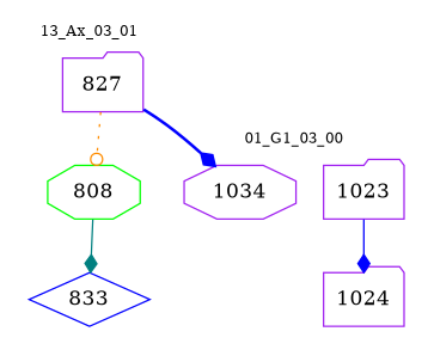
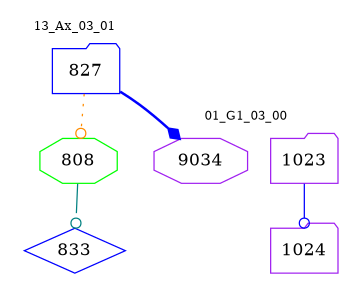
  digraph {
    node [color=purple shape=folder]
    edge [arrowhead=odot color=blue style=solid]
-   n1 [label=827]
+   n1 [color=blue label=827]
    n2 [color=green label=808 shape=octagon]
    n3 [color=blue label=833 shape=diamond]
    n4 [label=1023]
    n5 [label=1024]
-   n6 [label=1034 shape=octagon]
+   n6 [label=9034 shape=octagon]
    subgraph cluster_1 {
      color=white
      fontsize=10
      label="13_Ax_03_01"
      n1
      n2
      n3
    }
    subgraph cluster_2 {
      color=white
      fontsize=10
      label="01_G1_03_00"
      n4
      n5
      n6
    }
    n1 -> n2 [color=darkorange style=dotted]
    n1 -> n6 [arrowhead=diamond style=bold]
-   n2 -> n3 [arrowhead=diamond color=teal]
-   n4 -> n5 [arrowhead=diamond]
+   n2 -> n3 [color=teal]
+   n4 -> n5
  }
